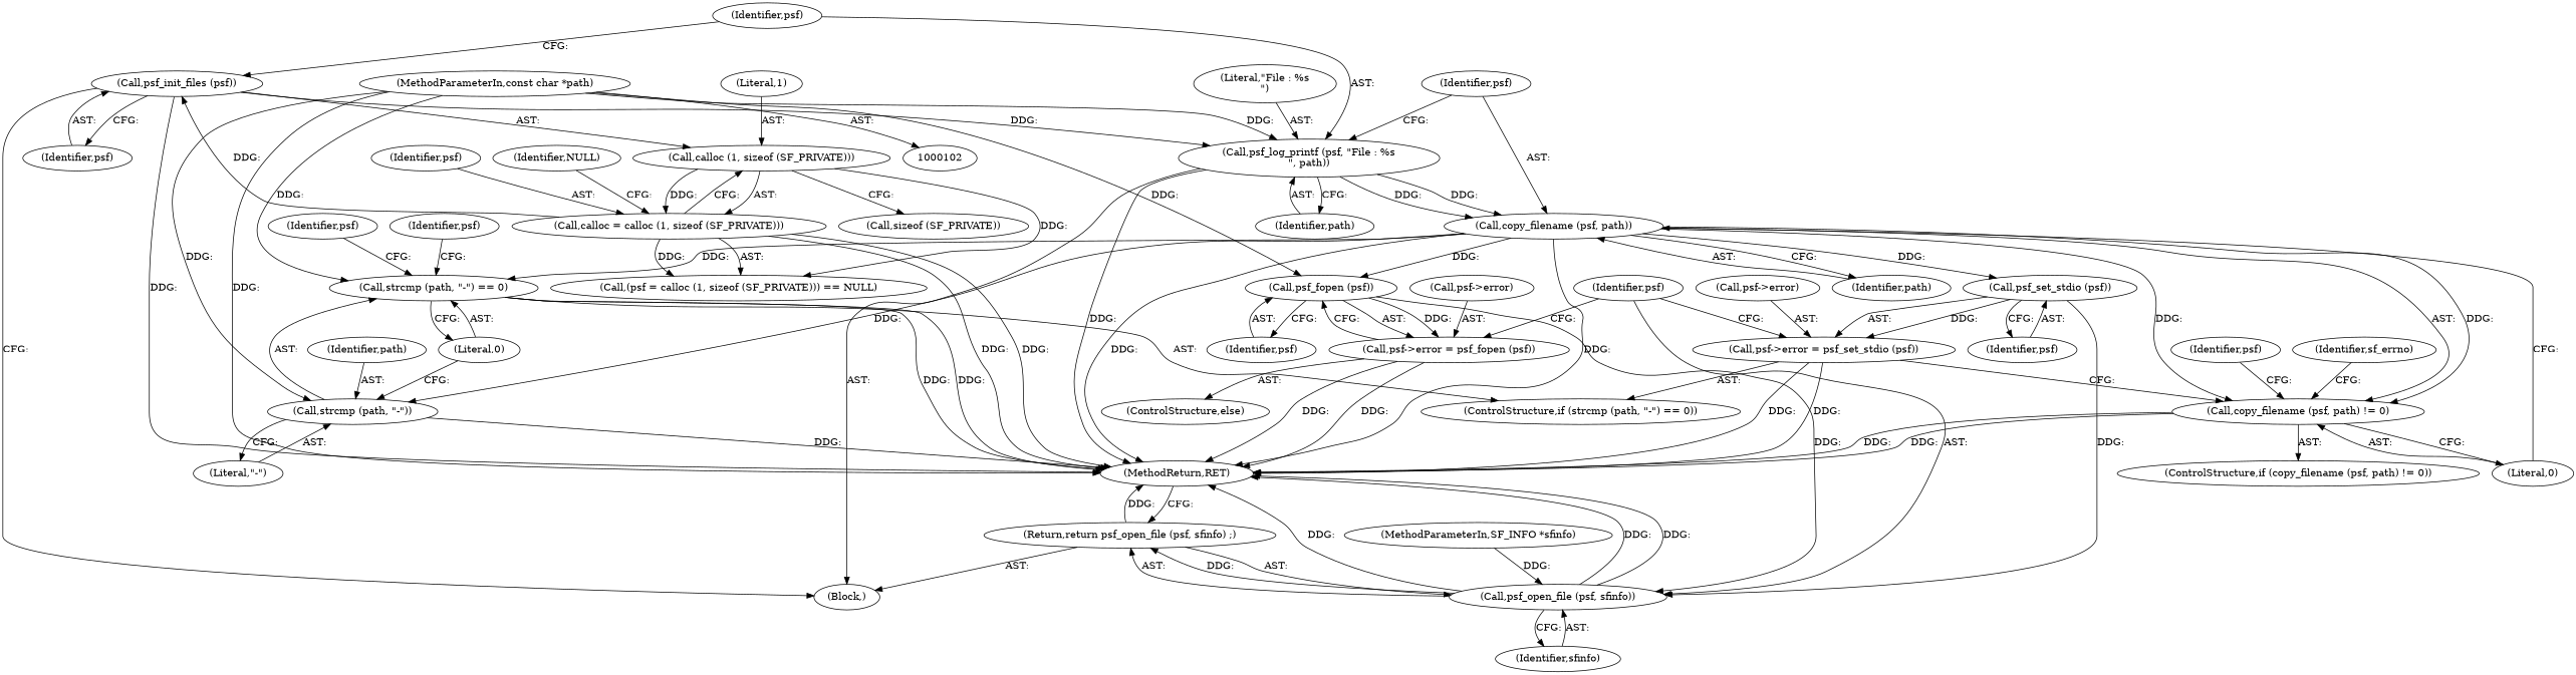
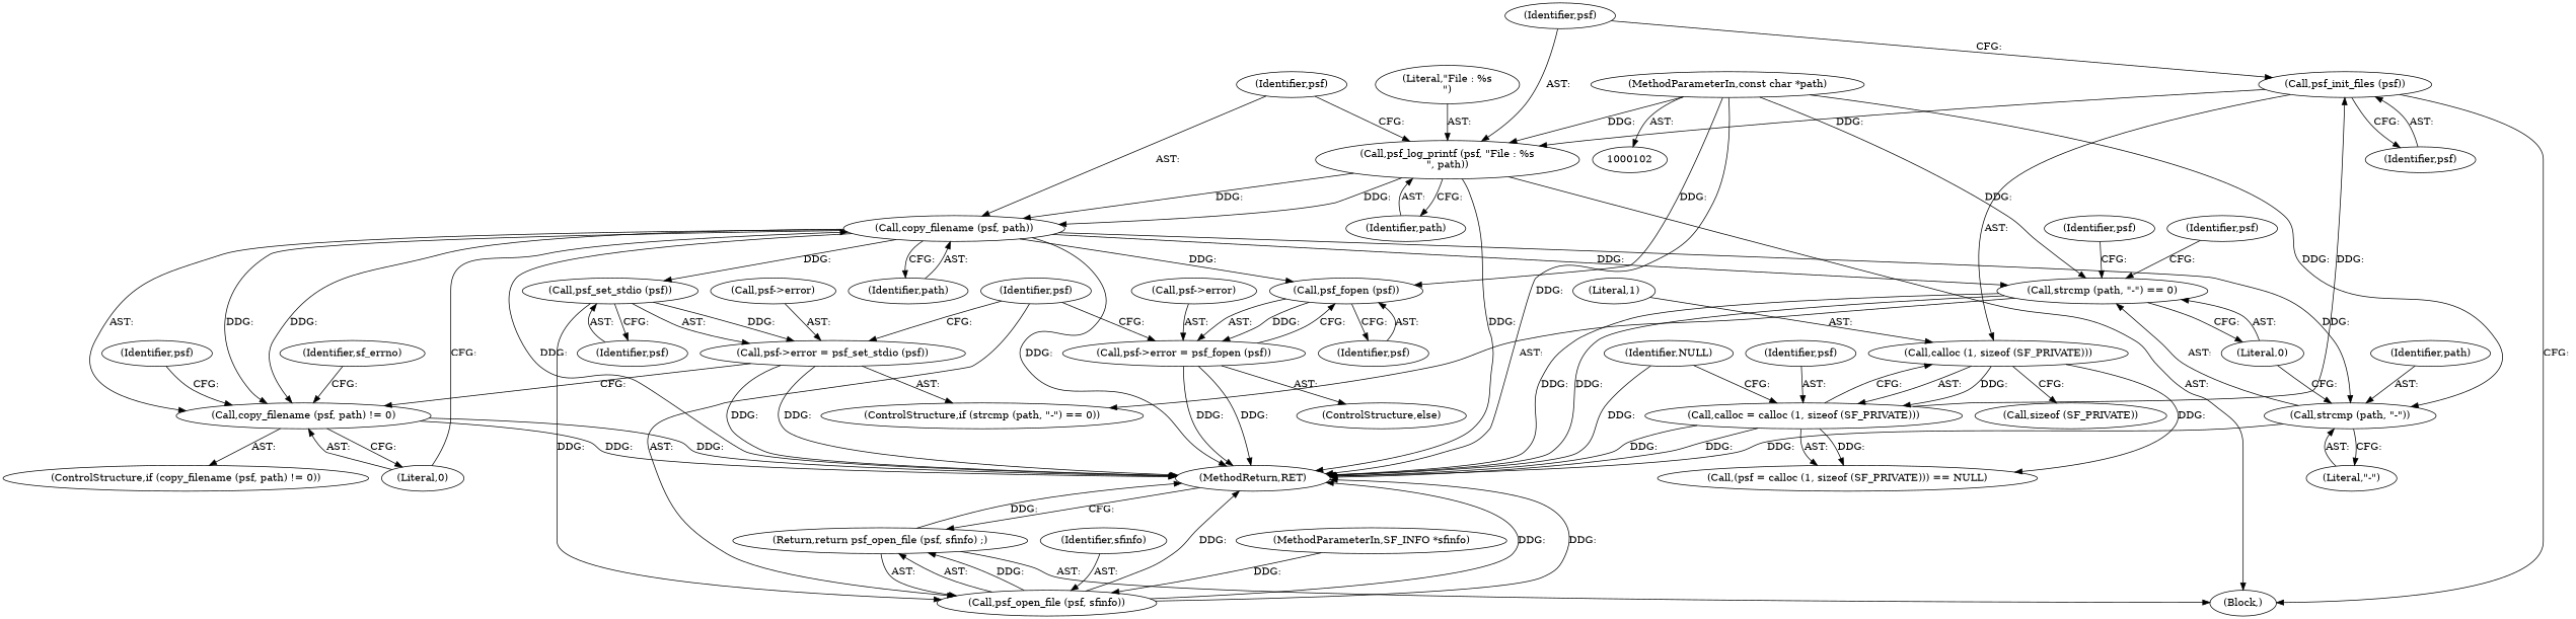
  digraph {
    n1 [label="(Call,copy_filename (psf, path))"]
    n2 [label="(Call,copy_filename (psf, path) != 0)"]
    n3 [label="(Call,strcmp (path, \"-\") == 0)"]
    n4 [label="(Call,strcmp (path, \"-\"))"]
    n5 [label="(Call,psf_set_stdio (psf))"]
    n6 [label="(Call,psf_fopen (psf))"]
    n7 [label="(Identifier,path)"]
    n8 [label="(MethodReturn,RET)"]
    n9 [label="(Literal,0)"]
    n10 [label="(ControlStructure,if (copy_filename (psf, path) != 0))"]
    n11 [label="(ControlStructure,if (strcmp (path, \"-\") == 0))"]
    n12 [label="(Literal,0)"]
    n13 [label="(Literal,\"-\")"]
    n14 [label="(Call,psf->error = psf_set_stdio (psf))"]
    n15 [label="(Call,psf_open_file (psf, sfinfo))"]
    n16 [label="(Identifier,psf)"]
    n17 [label="(Call,psf->error = psf_fopen (psf))"]
    n18 [label="(Identifier,psf)"]
    n19 [label="(Return,return psf_open_file (psf, sfinfo) ;)"]
    n20 [label="(Call,psf_log_printf (psf, \"File : %s\n\", path))"]
    n21 [label="(Identifier,path)"]
    n22 [label="(Block,)"]
    n23 [label="(Call,psf_init_files (psf))"]
    n24 [label="(Identifier,psf)"]
    n25 [label="(Call,calloc (1, sizeof (SF_PRIVATE)))"]
    n26 [label="(Call,calloc = calloc (1, sizeof (SF_PRIVATE)))"]
    n27 [label="(Call,(psf = calloc (1, sizeof (SF_PRIVATE))) == NULL)"]
    n28 [label="(Call,sizeof (SF_PRIVATE))"]
    n29 [label="(MethodParameterIn,const char *path)"]
    1000102
    n31 [label="(Identifier,sfinfo)"]
    n32 [label="(ControlStructure,else)"]
    n33 [label="(Identifier,psf)"]
    n34 [label="(Identifier,psf)"]
    n35 [label="(Identifier,sf_errno)"]
    n36 [label="(Literal,1)"]
    n37 [label="(Call,psf->error)"]
    n38 [label="(Identifier,psf)"]
    n39 [label="(Call,psf->error)"]
    n40 [label="(Identifier,psf)"]
    n41 [label="(Identifier,psf)"]
    n42 [label="(Identifier,psf)"]
    n43 [label="(Literal,\"File : %s\n\")"]
    n44 [label="(Identifier,psf)"]
    n45 [label="(MethodParameterIn,SF_INFO *sfinfo)"]
    n46 [label="(Identifier,path)"]
    n47 [label="(Identifier,NULL)"]
    n1 -> n2 [label="AST: "]
    n1 -> n2 [label="DDG: "]
    n1 -> n2 [label="DDG: "]
    n1 -> n3 [label="DDG: "]
    n1 -> n4 [label="DDG: "]
    n1 -> n5 [label="DDG: "]
    n1 -> n6 [label="DDG: "]
    n1 -> n7 [label="CFG: "]
    n1 -> n8 [label="DDG: "]
    n1 -> n8 [label="DDG: "]
    n2 -> n8 [label="DDG: "]
    n2 -> n8 [label="DDG: "]
    n2 -> n9 [label="CFG: "]
    n2 -> n10 [label="AST: "]
    n3 -> n8 [label="DDG: "]
    n3 -> n8 [label="DDG: "]
    n3 -> n11 [label="AST: "]
    n3 -> n12 [label="CFG: "]
    n4 -> n3 [label="AST: "]
    n4 -> n8 [label="DDG: "]
    n4 -> n13 [label="CFG: "]
    n5 -> n14 [label="AST: "]
    n5 -> n14 [label="DDG: "]
    n5 -> n15 [label="DDG: "]
    n5 -> n16 [label="CFG: "]
-   n6 -> n15 [label="DDG: "]
    n6 -> n17 [label="AST: "]
    n6 -> n17 [label="DDG: "]
    n6 -> n18 [label="CFG: "]
    n7 -> n1 [label="AST: "]
    n8 -> n19 [label="CFG: "]
    n9 -> n1 [label="CFG: "]
    n9 -> n2 [label="AST: "]
    n12 -> n3 [label="AST: "]
    n12 -> n4 [label="CFG: "]
    n13 -> n4 [label="AST: "]
    n14 -> n2 [label="CFG: "]
    n14 -> n8 [label="DDG: "]
    n14 -> n8 [label="DDG: "]
    n14 -> n11 [label="AST: "]
    n15 -> n8 [label="DDG: "]
    n15 -> n8 [label="DDG: "]
    n15 -> n8 [label="DDG: "]
    n15 -> n19 [label="AST: "]
    n15 -> n19 [label="DDG: "]
-   n15 -> n31 [label="CFG: "]
    n16 -> n5 [label="AST: "]
    n17 -> n6 [label="CFG: "]
    n17 -> n8 [label="DDG: "]
    n17 -> n8 [label="DDG: "]
    n17 -> n32 [label="AST: "]
    n18 -> n6 [label="AST: "]
    n19 -> n8 [label="DDG: "]
    n19 -> n15 [label="AST: "]
    n19 -> n22 [label="AST: "]
    n20 -> n1 [label="DDG: "]
    n20 -> n1 [label="DDG: "]
    n20 -> n8 [label="DDG: "]
    n20 -> n21 [label="CFG: "]
    n20 -> n22 [label="AST: "]
    n21 -> n20 [label="AST: "]
-   n23 -> n8 [label="DDG: "]
+   n47 -> n8 [label="DDG: "]
    n23 -> n20 [label="DDG: "]
    n23 -> n22 [label="CFG: "]
    n23 -> n24 [label="CFG: "]
    n23 -> n25 [label="AST: "]
    n24 -> n23 [label="AST: "]
    n25 -> n26 [label="AST: "]
    n25 -> n26 [label="DDG: "]
    n25 -> n27 [label="DDG: "]
    n25 -> n28 [label="CFG: "]
    n26 -> n8 [label="DDG: "]
    n26 -> n8 [label="DDG: "]
    n26 -> n23 [label="DDG: "]
    n26 -> n25 [label="CFG: "]
    n26 -> n27 [label="AST: "]
    n26 -> n27 [label="DDG: "]
    n29 -> n3 [label="DDG: "]
    n29 -> n4 [label="DDG: "]
    n29 -> n6 [label="DDG: "]
    n29 -> n8 [label="DDG: "]
    n29 -> n20 [label="DDG: "]
    n29 -> 1000102 [label="AST: "]
    n31 -> n15 [label="AST: "]
    n33 -> n2 [label="CFG: "]
    n34 -> n1 [label="AST: "]
    n34 -> n20 [label="CFG: "]
    n35 -> n2 [label="CFG: "]
    n36 -> n25 [label="AST: "]
    n37 -> n17 [label="AST: "]
    n38 -> n20 [label="AST: "]
    n38 -> n23 [label="CFG: "]
    n39 -> n14 [label="AST: "]
    n40 -> n3 [label="CFG: "]
    n41 -> n26 [label="AST: "]
    n42 -> n14 [label="CFG: "]
    n42 -> n15 [label="AST: "]
    n42 -> n17 [label="CFG: "]
    n43 -> n20 [label="AST: "]
    n44 -> n3 [label="CFG: "]
    n45 -> n15 [label="DDG: "]
    n46 -> n4 [label="AST: "]
    n47 -> n26 [label="CFG: "]
  }
